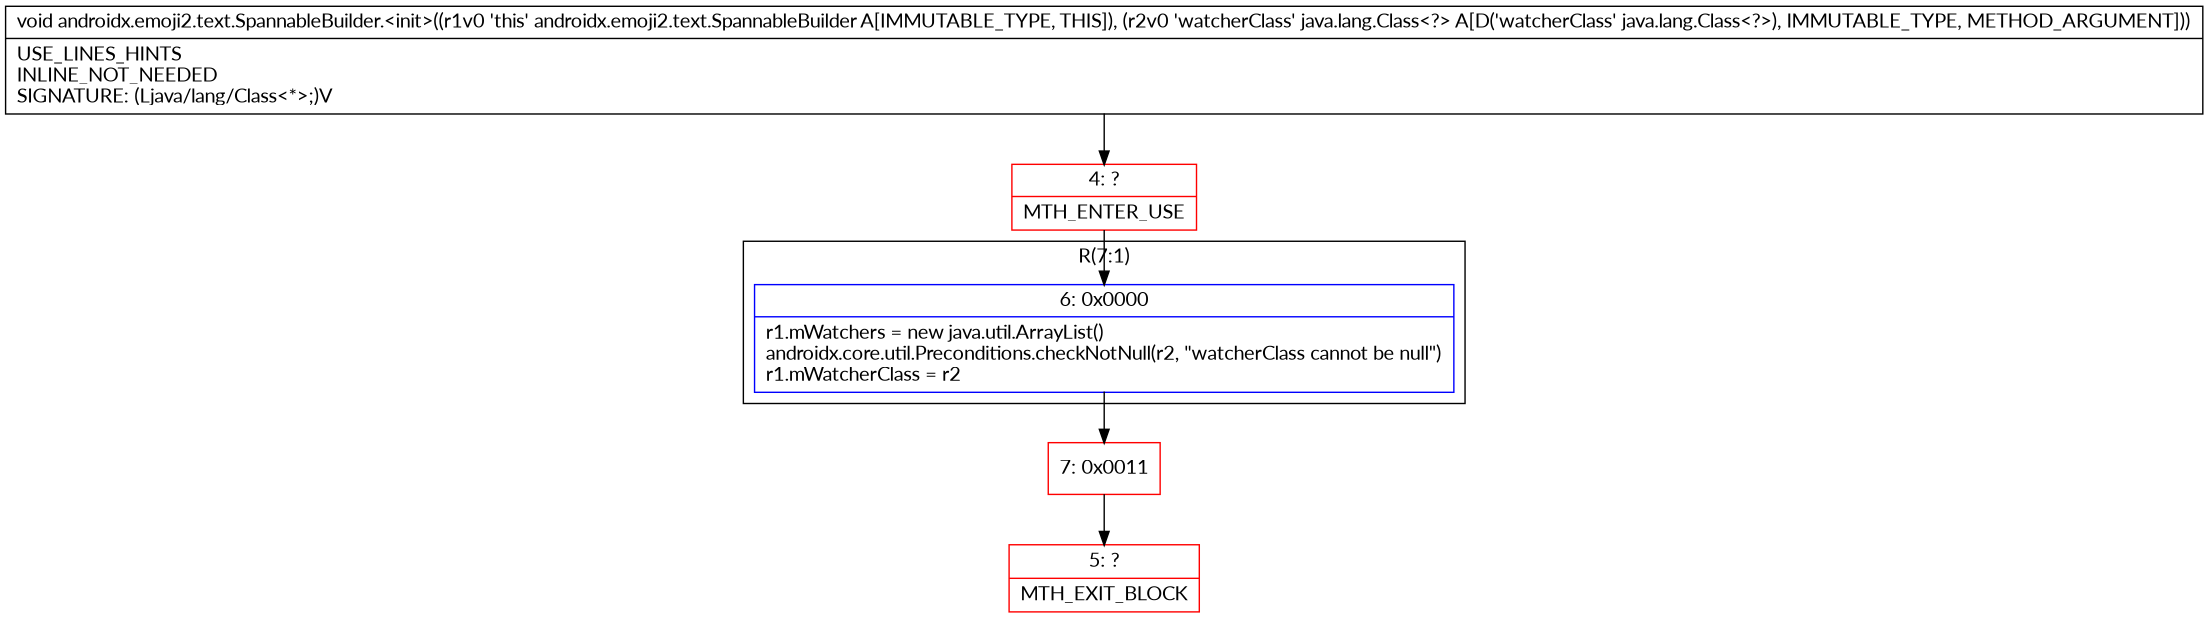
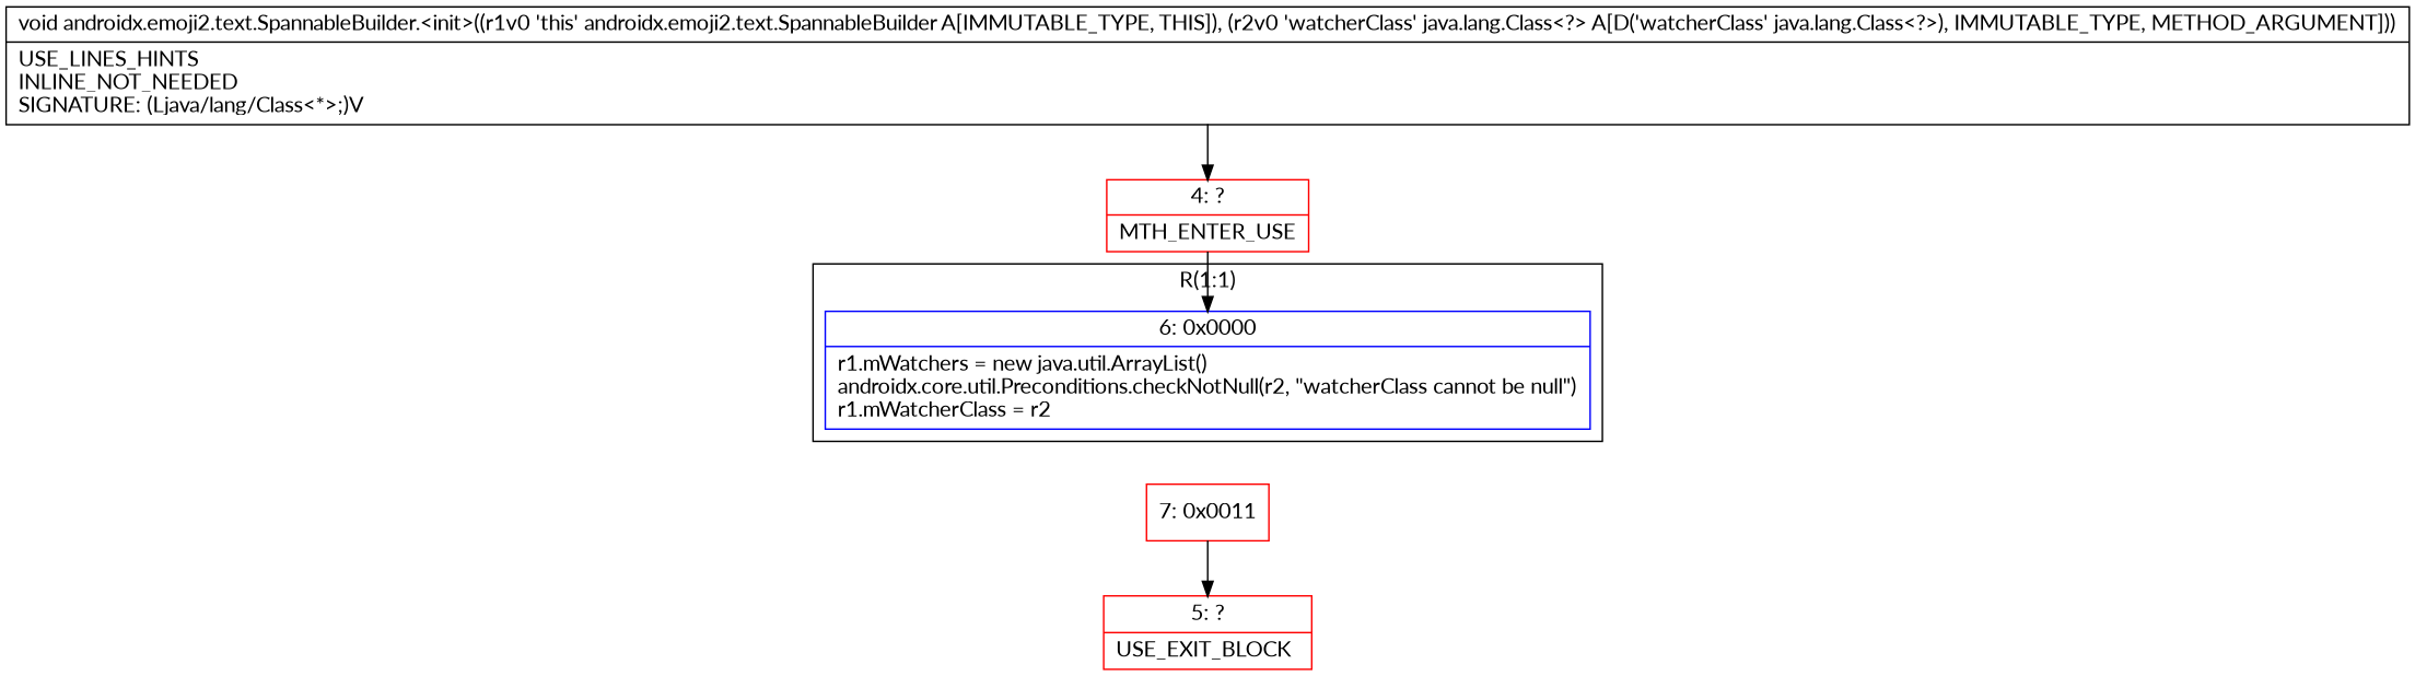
  digraph {
    fontname=Lato
    node [color=red fontname=Lato shape=record]
    edge [fontname=Lato]
    n1 [color=blue label="{6\:\ 0x0000|r1.mWatchers = new java.util.ArrayList()\landroidx.core.util.Preconditions.checkNotNull(r2, \"watcherClass cannot be null\")\lr1.mWatcherClass = r2\l}"]
    n2 [label="{7\:\ 0x0011}"]
-   n3 [label="{5\:\ ?|MTH_EXIT_BLOCK\l}"]
+   n3 [label="{5\:\ ?|USE_EXIT_BLOCK\l}"]
    n4 [label="{4\:\ ?|MTH_ENTER_USE\l}"]
    n5 [label="{void androidx.emoji2.text.SpannableBuilder.\<init\>((r1v0 'this' androidx.emoji2.text.SpannableBuilder A[IMMUTABLE_TYPE, THIS]), (r2v0 'watcherClass' java.lang.Class\<?\> A[D('watcherClass' java.lang.Class\<?\>), IMMUTABLE_TYPE, METHOD_ARGUMENT]))  | USE_LINES_HINTS\lINLINE_NOT_NEEDED\lSIGNATURE: (Ljava\/lang\/Class\<*\>;)V\l}" color=""]
    subgraph cluster_1 {
-     label="R(7:1)"
+     label="R(1:1)"
      n1
    }
-   n1 -> n2
    n2 -> n3
    n4 -> n1
    n5 -> n4
  }
